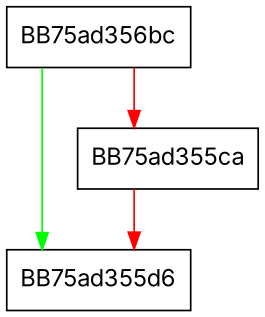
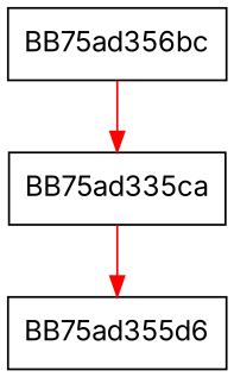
  digraph {
    fontname=Inter
    splines=ortho
    node [fontname=Inter shape=box]
    edge [color=red fontname=Inter]
    n1 [label=BB75ad356bc]
    BB75ad355d6
-   BB75ad355ca
-   n1 -> BB75ad355d6 [color=green]
+   BB75ad355ca [label=BB75ad335ca]
    n1 -> BB75ad355ca
    BB75ad355ca -> BB75ad355d6
  }
